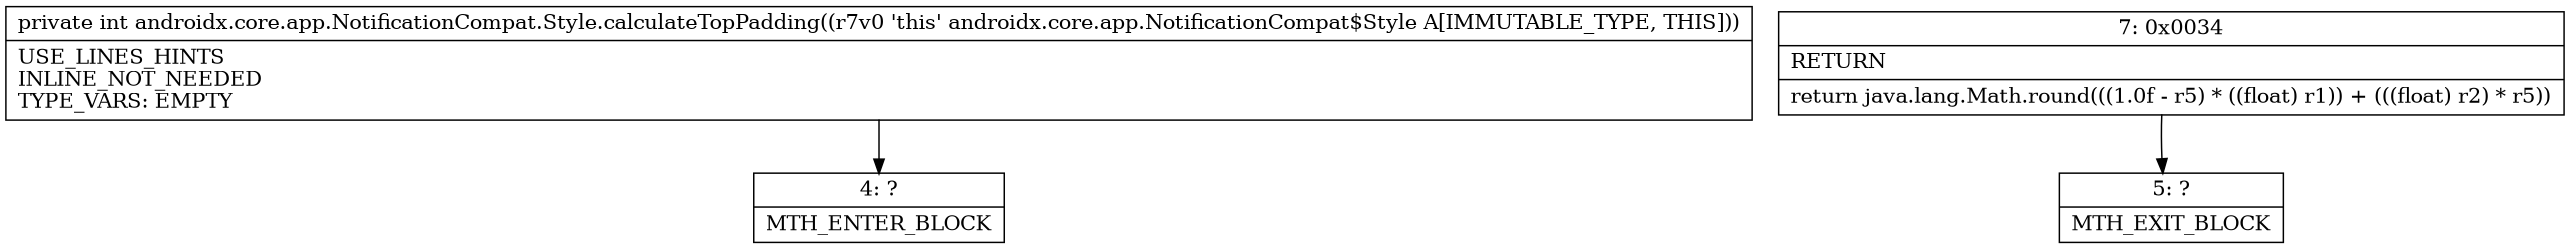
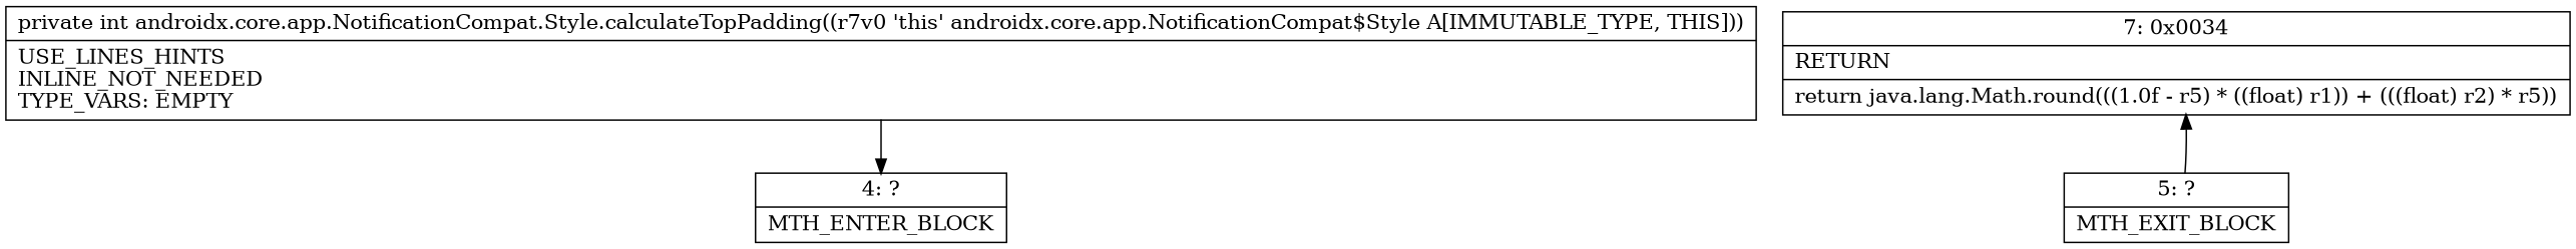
  digraph {
    node [shape=record]
    n1 [label="{4\:\ ?|MTH_ENTER_BLOCK\l}"]
    n2 [label="{7\:\ 0x0034|RETURN\l|return java.lang.Math.round(((1.0f \- r5) * ((float) r1)) + (((float) r2) * r5))\l}"]
    n3 [label="{5\:\ ?|MTH_EXIT_BLOCK\l}"]
    n4 [label="{private int androidx.core.app.NotificationCompat.Style.calculateTopPadding((r7v0 'this' androidx.core.app.NotificationCompat$Style A[IMMUTABLE_TYPE, THIS]))  | USE_LINES_HINTS\lINLINE_NOT_NEEDED\lTYPE_VARS: EMPTY\l}"]
-   n2 -> n3
+   n3 -> n2
    n4 -> n1
  }
